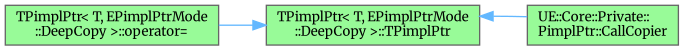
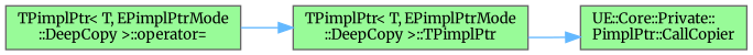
  digraph {
    fontname=Merriweather
    rankdir=RL
    node [color=grey40 fillcolor=palegreen fontname=Merriweather fontsize=10 shape=box style=filled]
    edge [color=steelblue1 dir=back fontname=Merriweather fontsize=10 labelfontname=Helvetica labelfontsize=10 style=solid]
    n1 [color=gray40 fontcolor=black height=0.2 label="UE::Core::Private::\lPimplPtr::CallCopier" width=0.4]
    n2 [height=0.2 label="TPimplPtr\< T, EPimplPtrMode\l::DeepCopy \>::TPimplPtr" width=0.4]
    n3 [height=0.2 label="TPimplPtr\< T, EPimplPtrMode\l::DeepCopy \>::operator=" width=0.4]
-   n2 -> n1
+   n1 -> n2
    n2 -> n3
  }
